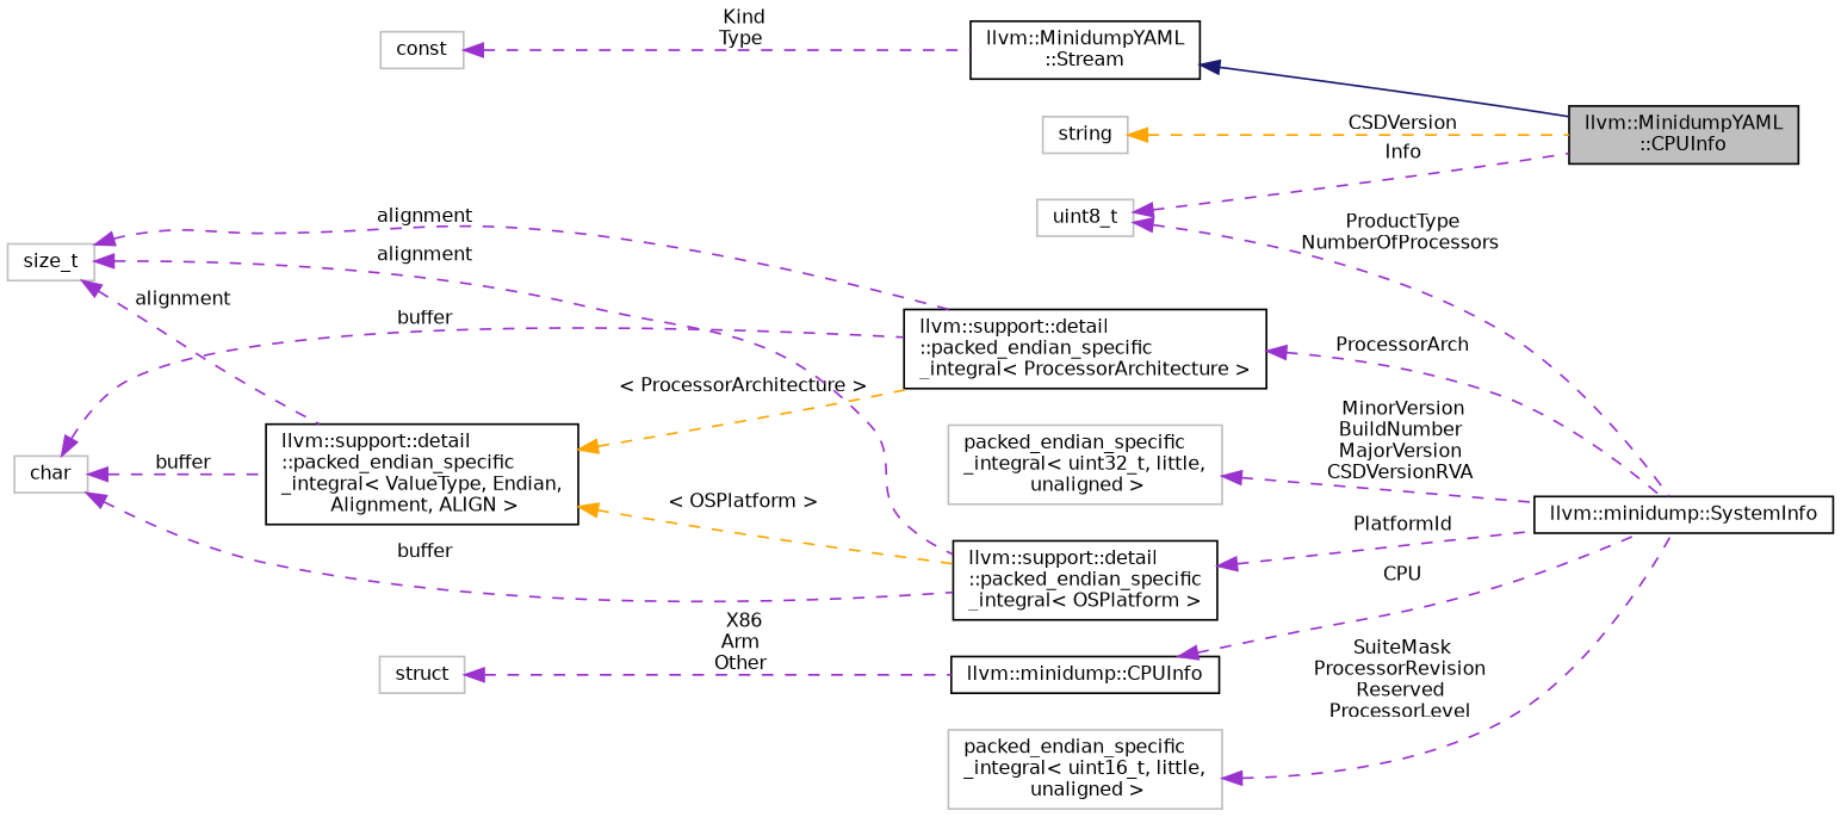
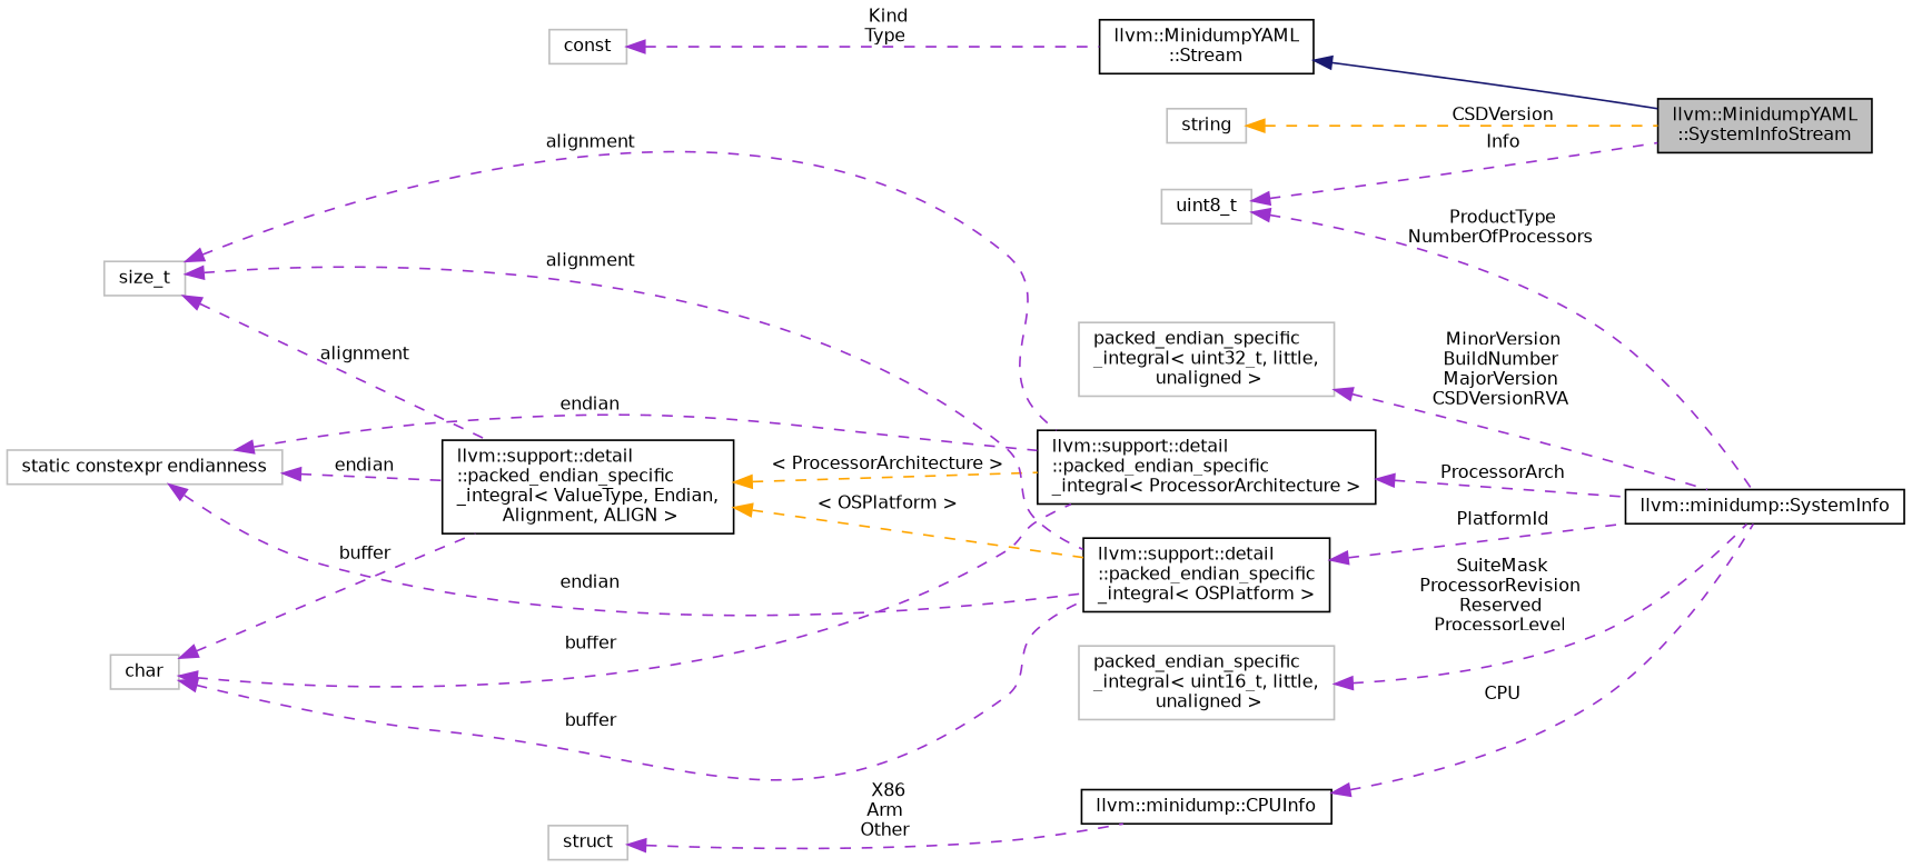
  digraph {
    rankdir=LR
    node [color=grey75 fontname=Helvetica fontsize=10 shape=record]
    edge [color=darkorchid3 dir=back fontname=Helvetica fontsize=10 labelfontname=Helvetica labelfontsize=10 style=dashed]
-   n1 [color=black fillcolor=grey75 fontcolor=black height=0.2 label="llvm::MinidumpYAML\l::CPUInfo" style=filled width=0.4]
+   n1 [color=black fillcolor=grey75 fontcolor=black height=0.2 label="llvm::MinidumpYAML\l::SystemInfoStream" style=filled width=0.4]
    n2 [color=black height=0.2 label="llvm::MinidumpYAML\l::Stream" width=0.4]
    n3 [height=0.2 label=const width=0.4]
    n4 [color=black height=0.2 label="llvm::minidump::SystemInfo" width=0.4]
    n5 [height=0.2 label="packed_endian_specific\l_integral\< uint16_t, little,\l unaligned \>" width=0.4]
    n6 [color=black height=0.2 label="llvm::minidump::CPUInfo" width=0.4]
    n7 [height=0.2 label=struct width=0.4]
    n8 [height=0.2 label="packed_endian_specific\l_integral\< uint32_t, little,\l unaligned \>" width=0.4]
    n9 [height=0.2 label=uint8_t width=0.4]
    n10 [color=black height=0.2 label="llvm::support::detail\l::packed_endian_specific\l_integral\< ProcessorArchitecture \>" width=0.4]
+   n11 [height=0.2 label="static constexpr endianness" width=0.4]
    n12 [color=black height=0.2 label="llvm::support::detail\l::packed_endian_specific\l_integral\< ValueType, Endian,\l Alignment, ALIGN \>" width=0.4]
    n13 [color=black height=0.2 label="llvm::support::detail\l::packed_endian_specific\l_integral\< OSPlatform \>" width=0.4]
    n14 [height=0.2 label=char width=0.4]
    n15 [height=0.2 label=size_t width=0.4]
    n16 [height=0.2 label=string width=0.4]
    n2 -> n1 [color=midnightblue style=solid]
    n3 -> n2 [label=" Kind\nType"]
    n5 -> n4 [label=" SuiteMask\nProcessorRevision\nReserved\nProcessorLevel"]
    n6 -> n4 [label=" CPU"]
    n7 -> n6 [label=" X86\nArm\nOther"]
    n8 -> n4 [label=" MinorVersion\nBuildNumber\nMajorVersion\nCSDVersionRVA"]
    n9 -> n1 [label=" Info"]
    n9 -> n4 [label=" ProductType\nNumberOfProcessors"]
    n10 -> n4 [label=" ProcessorArch"]
+   n11 -> n10 [label=" endian"]
+   n11 -> n12 [label=" endian"]
+   n11 -> n13 [label=" endian"]
    n12 -> n10 [color=orange label=" \< ProcessorArchitecture \>"]
    n12 -> n13 [color=orange label=" \< OSPlatform \>"]
    n13 -> n4 [label=" PlatformId"]
    n14 -> n10 [label=" buffer"]
    n14 -> n12 [label=" buffer"]
    n14 -> n13 [label=" buffer"]
    n15 -> n10 [label=" alignment"]
    n15 -> n12 [label=" alignment"]
    n15 -> n13 [label=" alignment"]
    n16 -> n1 [color=orange label=" CSDVersion"]
  }
